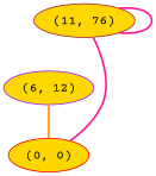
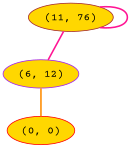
  graph {
    fontname="Courier Prime"
    node [fillcolor=gold fontname="Courier Prime" style=filled]
    edge [color=deeppink fontname="Courier Prime" style=bold]
    n1 [color=brown label="(11, 76)"]
    "(6, 12)" [color=purple]
    "(0, 0)" [color=red]
    n1 -- n1 [weight=2]
-   n1 -- "(0, 0)" [weight=1]
+   n1 -- "(6, 12)" [weight=1]
    "(6, 12)" -- "(0, 0)" [color=darkorange weight=4]
  }
